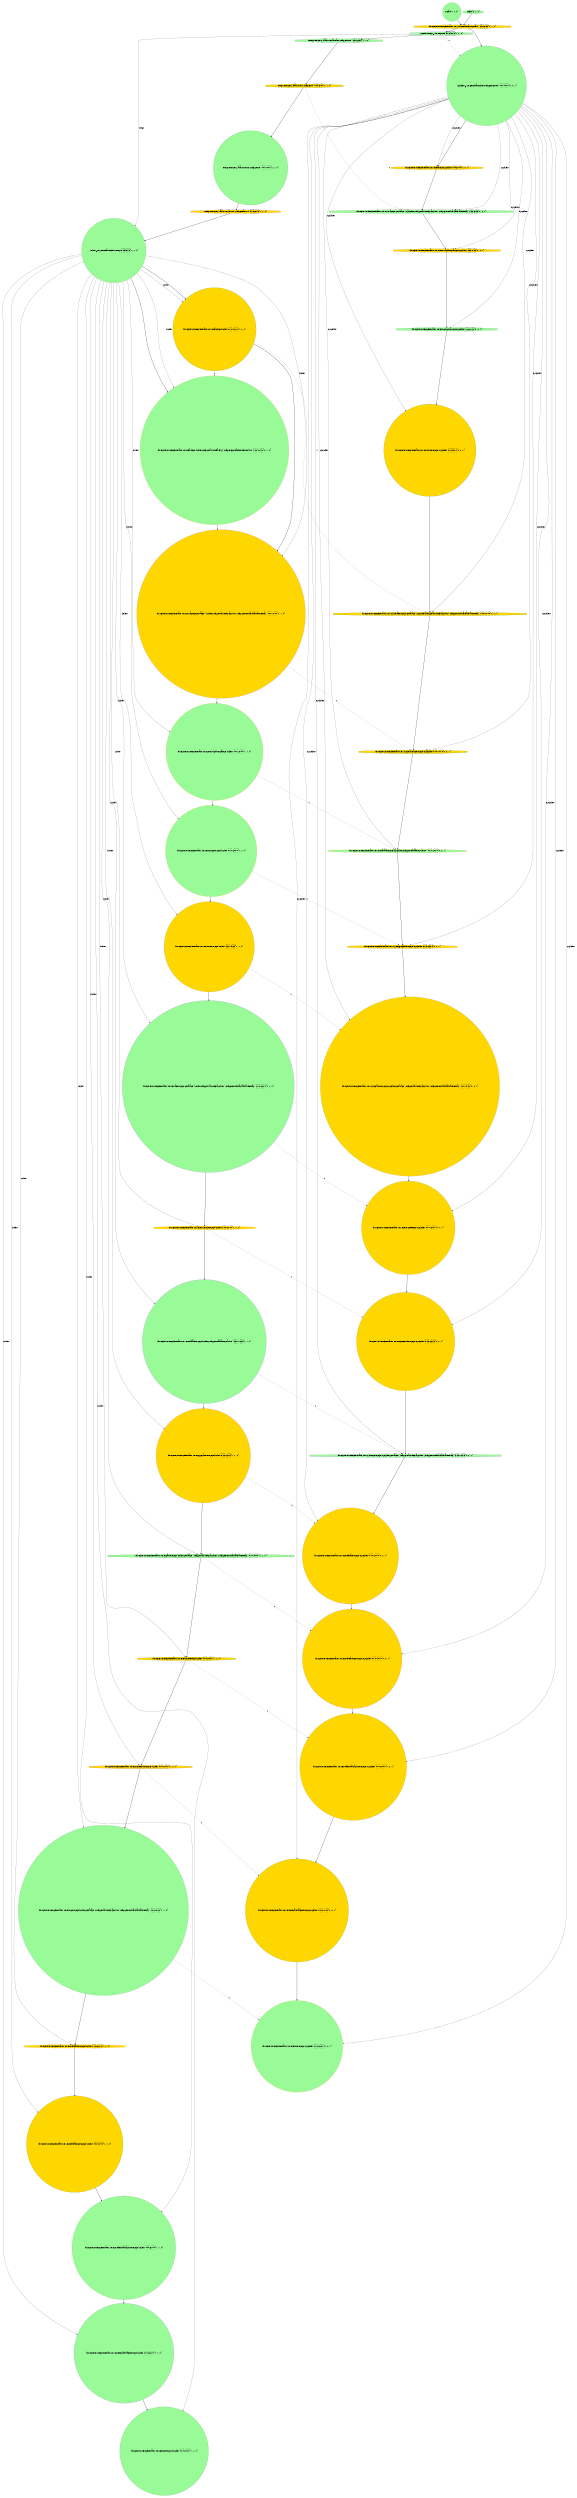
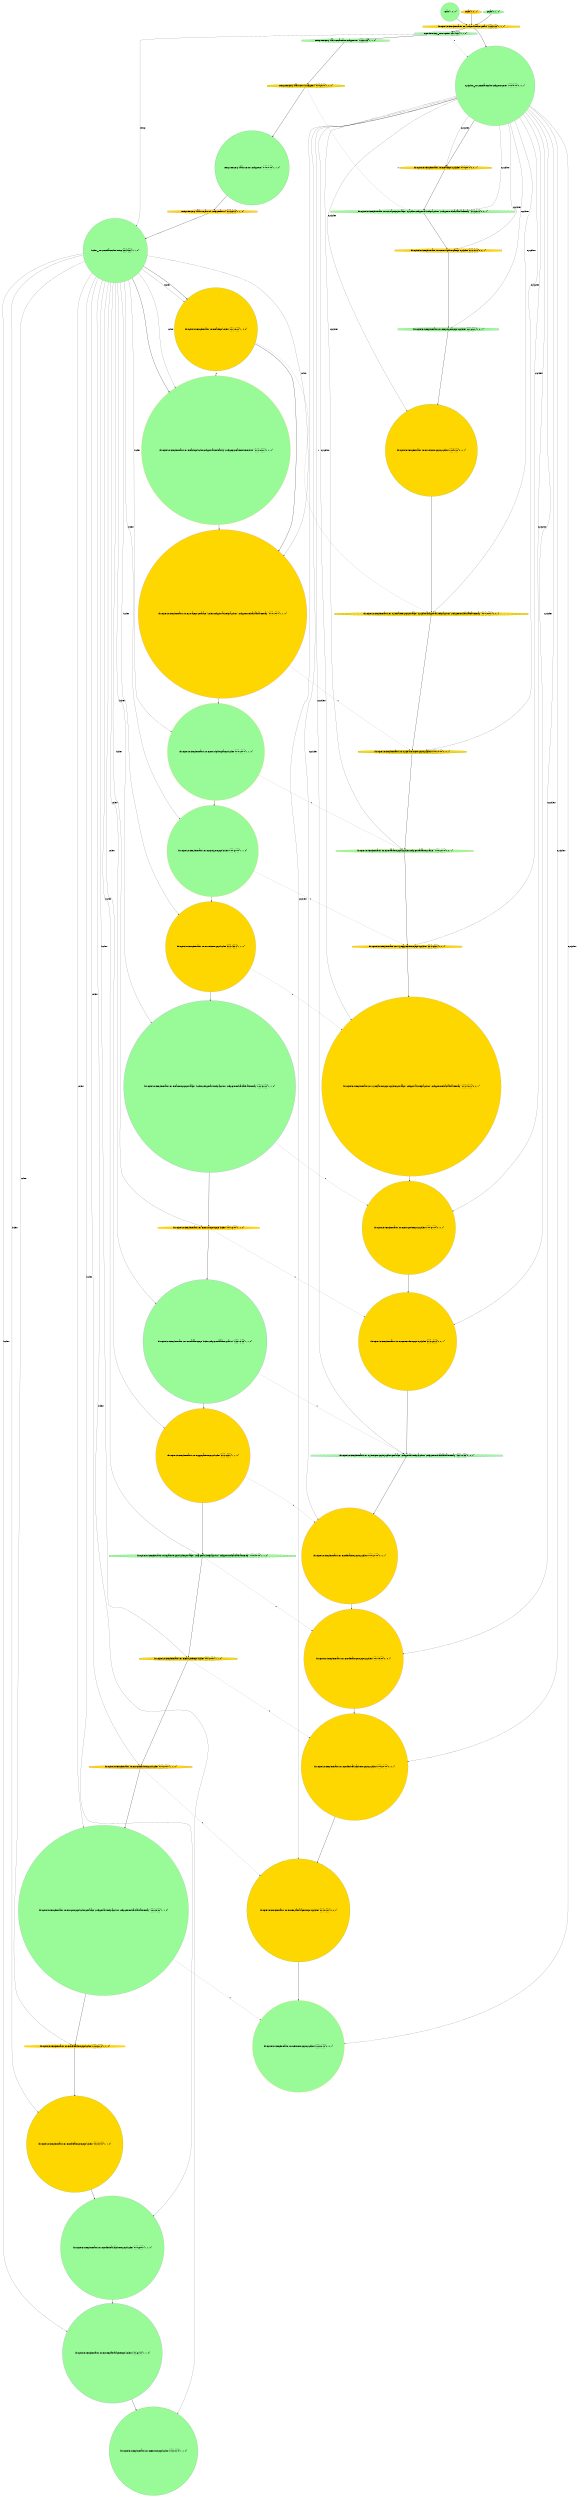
  digraph {
    node [color=gray40 fillcolor=gold shape=circle style=filled]
    edge [arrowhead=diamond style=bold]
    n1 [color=darkgreen label="this.registerServiceImplementation(,new H2UITemplateManagementDAO(mysqlClient))@@@21@@@['0', '0', '1']"]
    n2 [color=darkorange fillcolor=palegreen label="this.registerServiceImplementation(,new H2EventQueryDAO(mysqlClient))@@@22@@@['0', '0', '1']"]
    n3 [color=darkgreen label="this.registerServiceImplementation(,new MysqlBrowserLogQueryDAO(mysqlClient))@@@11@@@['0', '0', '1']" shape=octagon]
    n4 [color=darkorange fillcolor=palegreen label="this.registerServiceImplementation(,new H2MetadataQueryDAO(mysqlClient,config.getMetadataQueryMaxSize()))@@@12@@@['0', '0', '1']" shape=octagon]
    n5 [label="this.registerServiceImplementation(,new MySQLAggregationQueryDAO(mysqlClient))@@@13@@@['0', '0', '1']" shape=octagon]
    n6 [fillcolor=palegreen label="prepare['1', '0', '0']"]
    n7 [label="this.registerServiceImplementation(,new StorageBuilderFactory.Default())@@@3@@@['1', '1', '1']" shape=octagon]
    n8 [color=purple fillcolor=palegreen label="Properties settings = new Properties()@@@4@@@['1', '1', '0']" shape=octagon]
    n9 [fillcolor=palegreen label="mysqlClient = new JDBCHikariCPClient(config.getProperties())@@@4@@@['0', '0', '1']"]
    n10 [color=darkgreen fillcolor=palegreen label="this.registerServiceImplementation(,new H2StorageDAO(getManager(),mysqlClient,config.getMaxSizeOfArrayColumn(),config.getNumOfSearchableValuesPerTag()))@@@6@@@['0', '0', '1']" shape=octagon]
    n11 [label="this.registerServiceImplementation(,new H2NetworkAddressAliasDAO(mysqlClient))@@@7@@@['0', '0', '1']" shape=octagon]
    n12 [color=darkgreen fillcolor=palegreen label="this.registerServiceImplementation(,new H2TopologyQueryDAO(mysqlClient))@@@8@@@['0', '0', '1']" shape=octagon]
    n13 [color=purple label="this.registerServiceImplementation(,new H2AggregationQueryDAO(h2Client))@@@18@@@['1', '1', '0']"]
    n14 [color=purple label="this.registerServiceImplementation(,new H2ProfileTaskQueryDAO(mysqlClient))@@@18@@@['0', '0', '1']"]
    n15 [color=darkgreen fillcolor=palegreen label="this.registerServiceImplementation(,new H2AlarmQueryDAO(h2Client,getManager(),config.getMaxSizeOfArrayColumn(),config.getNumOfSearchableValuesPerTag()))@@@19@@@['1', '1', '0']" shape=octagon]
    n16 [color=purple label="this.registerServiceImplementation(,new H2ProfileTaskLogQueryDAO(mysqlClient))@@@19@@@['0', '0', '1']"]
    n17 [color=darkgreen label="this.registerServiceImplementation(,new H2HistoryDeleteDAO(h2Client))@@@20@@@['1', '1', '0']" shape=octagon]
    n18 [color=purple label="this.registerServiceImplementation(,new H2StorageDAO(getManager(),h2Client,config.getMaxSizeOfArrayColumn(),config.getNumOfSearchableValuesPerTag()))@@@11@@@['1', '1', '0']"]
    n19 [color=darkorange fillcolor=palegreen label="this.registerServiceImplementation(,new H2NetworkAddressAliasDAO(h2Client))@@@12@@@['1', '1', '0']"]
    n20 [color=darkorange fillcolor=palegreen label="this.registerServiceImplementation(,new H2TopologyQueryDAO(h2Client))@@@13@@@['1', '1', '0']"]
    n21 [color=darkgreen label="settings.setProperty(\"dataSource.url\",config.getUrl())@@@6@@@['1', '1', '0']" shape=octagon]
    n22 [color=darkgreen fillcolor=palegreen label="settings.setProperty(\"dataSource.user\",config.getUser())@@@7@@@['1', '1', '0']"]
    n23 [color=purple label="settings.setProperty(\"dataSource.password\",config.getPassword())@@@8@@@['1', '1', '0']" shape=octagon]
    n24 [label="this.registerServiceImplementation(,new H2ProfileThreadSnapshotQueryDAO(mysqlClient))@@@20@@@['0', '0', '1']"]
    n25 [fillcolor=palegreen label="this.registerServiceImplementation(,new H2LogQueryDAO(h2Client,getManager(),config.getMaxSizeOfArrayColumn(),config.getNumOfSearchableValuesPerTag()))@@@22@@@['1', '1', '0']"]
    n26 [color=darkorange label="this.registerServiceImplementation(,new H2ProfileTaskQueryDAO(h2Client))@@@23@@@['1', '1', '0']" shape=octagon]
    n27 [color=darkgreen label="this.registerServiceImplementation(,new H2ProfileTaskLogQueryDAO(h2Client))@@@24@@@['1', '1', '0']"]
    n28 [color=purple label="this.registerServiceImplementation(,new H2TopNRecordsQueryDAO(h2Client))@@@21@@@['1', '1', '0']" shape=octagon]
    n29 [fillcolor=palegreen label="this.registerServiceImplementation(,new H2ProfileThreadSnapshotQueryDAO(h2Client))@@@25@@@['1', '1', '0']"]
    n30 [color=purple fillcolor=palegreen label="this.registerServiceImplementation(,new H2UITemplateManagementDAO(h2Client))@@@26@@@['1', '1', '0']"]
    n31 [color=darkgreen fillcolor=palegreen label="this.registerServiceImplementation(,new H2EventQueryDAO(h2Client))@@@27@@@['1', '1', '0']"]
    n32 [fillcolor=palegreen label="h2Client = new JDBCHikariCPClient(settings)@@@9@@@['1', '1', '0']"]
    n33 [color=darkorange fillcolor=palegreen label="this.registerServiceImplementation(,new H2BatchDAO(h2Client,config.getMaxSizeOfBatchSql(),config.getAsyncBatchPersistentPoolSize()))@@@10@@@['0', '1', '0']"]
    n34 [color=purple fillcolor=palegreen label="this.registerServiceImplementation(,new H2TraceQueryDAO(getManager(),h2Client,config.getMaxSizeOfArrayColumn(),config.getNumOfSearchableValuesPerTag()))@@@15@@@['1', '1', '0']"]
    n35 [color=darkgreen label="this.registerServiceImplementation(,new H2BatchDAO(h2Client))@@@10@@@['1', '0', '0']"]
    n36 [label="this.registerServiceImplementation(,new H2MetricsQueryDAO(h2Client))@@@14@@@['1', '1', '0']"]
    n37 [color=darkorange label="this.registerServiceImplementation(,new H2BrowserLogQueryDAO(h2Client))@@@16@@@['1', '1', '0']" shape=octagon]
    n38 [color=purple fillcolor=palegreen label="this.registerServiceImplementation(,new H2MetadataQueryDAO(h2Client,config.getMetadataQueryMaxSize()))@@@17@@@['1', '1', '0']"]
    n39 [label="this.registerServiceImplementation(,new H2HistoryDeleteDAO(mysqlClient))@@@15@@@['0', '0', '1']"]
    n40 [color=darkgreen label="this.registerServiceImplementation(,new MySQLTraceQueryDAO(getManager(),mysqlClient,config.getMaxSizeOfArrayColumn(),config.getNumOfSearchableValuesPerTag()))@@@10@@@['0', '0', '1']" shape=octagon]
    n41 [label="this.registerServiceImplementation(,new MySQLAlarmQueryDAO(mysqlClient,getManager(),config.getMaxSizeOfArrayColumn(),config.getNumOfSearchableValuesPerTag()))@@@14@@@['0', '0', '1']"]
    n42 [label="this.registerServiceImplementation(,new H2TopNRecordsQueryDAO(mysqlClient))@@@16@@@['0', '0', '1']"]
    n43 [color=purple fillcolor=palegreen label="this.registerServiceImplementation(,new MySQLLogQueryDAO(mysqlClient,getManager(),config.getMaxSizeOfArrayColumn(),config.getNumOfSearchableValuesPerTag()))@@@17@@@['0', '0', '1']" shape=octagon]
    n44 [color=darkgreen label="this.registerServiceImplementation(,new H2MetricsQueryDAO(mysqlClient))@@@9@@@['0', '0', '1']"]
    n45 [fillcolor=palegreen label="settings.setProperty(\"dataSourceClassName\",config.getDriver())@@@5@@@['1', '1', '0']" shape=octagon]
    n46 [label="this.registerServiceImplementation(,new H2BatchDAO(mysqlClient))@@@5@@@['0', '0', '1']" shape=octagon]
+   n47 [color=purple label="prepare['0', '0', '1']" shape=octagon]
    n48 [fillcolor=palegreen label="prepare['0', '1', '0']" shape=octagon]
    n1 -> n2 [arrowhead=normal]
    n3 -> n4
    n4 -> n5 [arrowhead=normal]
    n5 -> n41
    n6 -> n7
    n7 -> n8 [arrowhead=dot]
    n7 -> n9
    n8 -> n9 [arrowhead=normal label=0 style=dashed]
    n8 -> n32 [arrowhead=normal label=settings style=solid]
    n8 -> n45
    n9 -> n1 [arrowhead=normal label=mysqlClient style=solid]
    n9 -> n2 [arrowhead=normal label=mysqlClient style=solid]
    n9 -> n3 [label=mysqlClient style=solid]
    n9 -> n4 [arrowhead=dot label=mysqlClient style=solid]
    n9 -> n5 [arrowhead=normal label=mysqlClient style=solid]
    n9 -> n10 [arrowhead=dot label=mysqlClient style=solid]
    n9 -> n11 [arrowhead=normal label=mysqlClient style=solid]
    n9 -> n12 [arrowhead=normal label=mysqlClient style=solid]
    n9 -> n14 [arrowhead=dot label=mysqlClient style=solid]
    n9 -> n16 [arrowhead=dot label=mysqlClient style=solid]
    n9 -> n24 [arrowhead=dot label=mysqlClient style=solid]
    n9 -> n39 [label=mysqlClient style=solid]
    n9 -> n40 [arrowhead=normal label=mysqlClient style=solid]
    n9 -> n41 [label=mysqlClient style=solid]
    n9 -> n42 [arrowhead=normal label=mysqlClient style=solid]
    n9 -> n43 [label=mysqlClient style=solid]
    n9 -> n44 [arrowhead=dot label=mysqlClient style=solid]
    n9 -> n46 [arrowhead=dot]
    n9 -> n46 [arrowhead=dot label=mysqlClient style=solid]
    n10 -> n11 [arrowhead=normal]
    n11 -> n12
    n12 -> n44 [arrowhead=dot]
    n13 -> n14 [label=0 style=dashed]
    n13 -> n15
    n14 -> n16 [arrowhead=normal]
    n15 -> n16 [label=0 style=dashed]
    n15 -> n17
    n16 -> n24 [arrowhead=normal]
    n17 -> n24 [label=0 style=dashed]
    n17 -> n28 [arrowhead=dot]
    n18 -> n3 [arrowhead=dot label=0 style=dashed]
    n18 -> n19 [arrowhead=dot]
    n19 -> n4 [arrowhead=normal label=0 style=dashed]
    n19 -> n20 [arrowhead=dot]
    n20 -> n5 [label=0 style=dashed]
    n20 -> n36
    n21 -> n10 [label=0 style=dashed]
    n21 -> n22
    n22 -> n23 [arrowhead=dot]
    n23 -> n32
    n24 -> n1 [arrowhead=dot]
    n25 -> n2 [arrowhead=normal label=0 style=dashed]
    n25 -> n26 [arrowhead=dot]
    n26 -> n27 [arrowhead=dot]
    n27 -> n29
    n28 -> n1 [label=0 style=dashed]
    n28 -> n25
    n29 -> n30 [arrowhead=dot]
    n30 -> n31 [arrowhead=normal]
    n32 -> n13 [arrowhead=normal label=h2Client style=solid]
    n32 -> n15 [arrowhead=dot label=h2Client style=solid]
    n32 -> n17 [arrowhead=dot label=h2Client style=solid]
    n32 -> n18 [label=h2Client style=solid]
    n32 -> n19 [arrowhead=normal label=h2Client style=solid]
    n32 -> n20 [arrowhead=normal label=h2Client style=solid]
    n32 -> n25 [arrowhead=normal label=h2Client style=solid]
    n32 -> n26 [label=h2Client style=solid]
    n32 -> n27 [label=h2Client style=solid]
    n32 -> n28 [label=h2Client style=solid]
    n32 -> n29 [arrowhead=dot label=h2Client style=solid]
    n32 -> n30 [arrowhead=normal label=h2Client style=solid]
    n32 -> n31 [arrowhead=normal label=h2Client style=solid]
    n32 -> n33 [arrowhead=dot]
    n32 -> n33 [label=h2Client style=solid]
    n32 -> n34 [arrowhead=normal label=h2Client style=solid]
    n32 -> n35 [arrowhead=normal label=h2Client style=solid]
    n32 -> n35 [arrowhead=dot]
    n32 -> n36 [label=h2Client style=solid]
    n32 -> n37 [arrowhead=dot label=h2Client style=solid]
    n32 -> n38 [arrowhead=dot label=h2Client style=solid]
    n33 -> n18 [arrowhead=normal]
    n34 -> n37
    n34 -> n39 [label=0 style=dashed]
    n35 -> n18 [arrowhead=dot]
    n35 -> n33 [arrowhead=normal label=0 style=dashed]
    n35 -> n40 [label=0 style=dashed]
    n36 -> n34 [arrowhead=dot]
    n36 -> n41 [arrowhead=normal label=0 style=dashed]
    n37 -> n38 [arrowhead=normal]
    n37 -> n42 [arrowhead=normal label=0 style=dashed]
    n38 -> n13
    n38 -> n43 [label=0 style=dashed]
    n39 -> n42
    n40 -> n3
    n41 -> n39
    n42 -> n43 [arrowhead=normal]
    n43 -> n14 [arrowhead=normal]
    n44 -> n40 [arrowhead=normal]
    n45 -> n21 [arrowhead=normal]
    n46 -> n10 [arrowhead=normal]
+   n47 -> n7 [arrowhead=normal]
    n48 -> n7
  }
